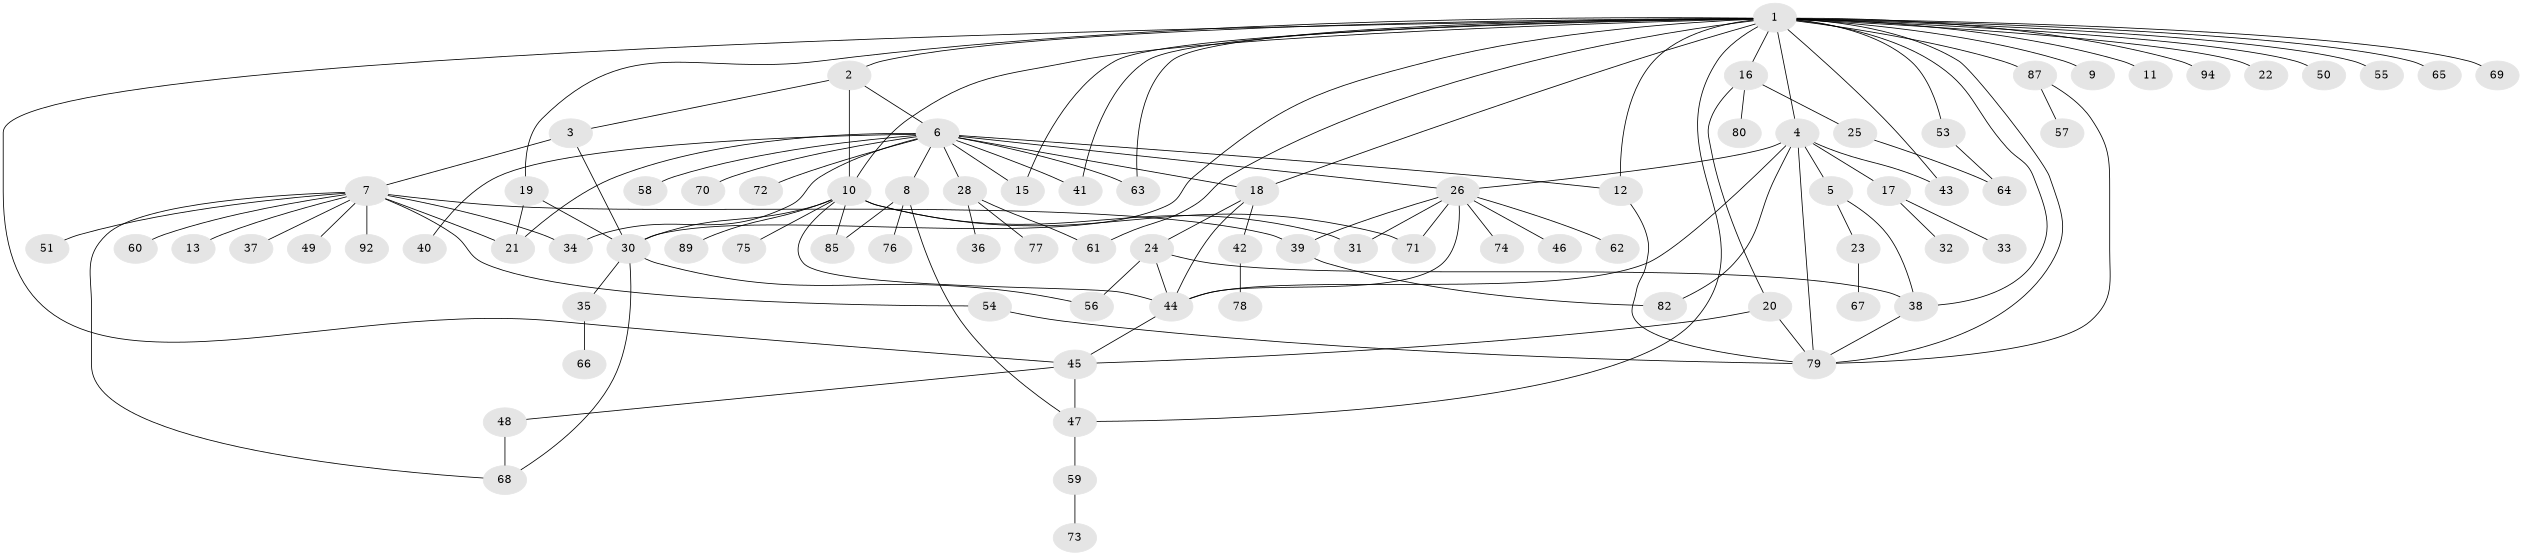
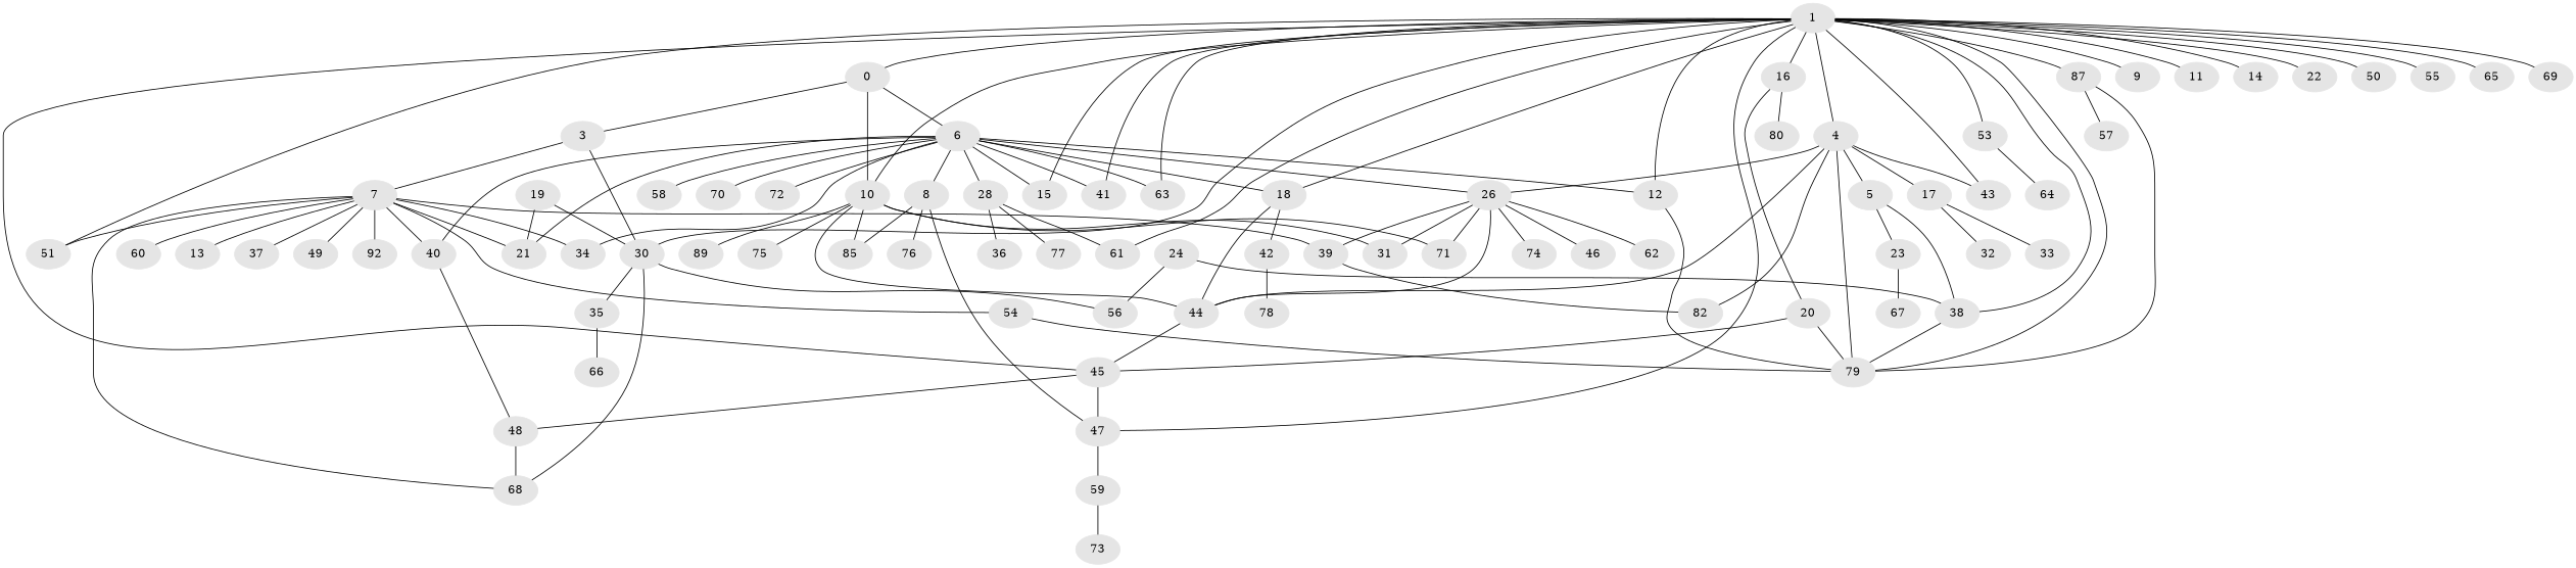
  graph {
    fontname="DejaVu Serif"
    node [color=gray90 fontname="DejaVu Serif" style=filled]
    edge [fontname="DejaVu Serif" weight=1.0]
    1
-   2
+   2 [label=0]
    4
    9
    10
    11
    12
-   14 [label=94]
+   14
    15
    16
    18
    19
    22
    n14 [label=87]
    30
    38
    41
    43
    45
    47
    50
    53
    55
    61
    63
    65
    69
    79
    3
    6
    5
    17
    26
    44
    82
    n36 [label=85]
    n37 [label=89]
    31
    71
    75
    20
-   25
    80
    24
    42
    21
    57
    68
    56
    35
    48
    59
    64
    7
    8
    28
    34
    40
    58
    70
    72
    13
    37
    39
    49
    51
    n67 [label=92]
    54
    60
    23
    32
    33
    46
    62
    74
    67
    76
    36
    77
    78
    66
    73
    1 -- 2
    1 -- 4
    1 -- 9
    1 -- 10
    1 -- 11
    1 -- 12
    1 -- 14
    1 -- 15
    1 -- 16
    1 -- 18
-   1 -- 19
+   1 -- 51
    1 -- 22
    1 -- n14
    1 -- 30
    1 -- 38
    1 -- 41
    1 -- 43
    1 -- 45
    1 -- 47
    1 -- 50
    1 -- 53
    1 -- 55
    1 -- 61
    1 -- 63
    1 -- 65
    1 -- 69
    1 -- 79
    2 -- 10
    2 -- 3
    2 -- 6 [weight=2.0]
    4 -- 43
    4 -- 79
    4 -- 5
    4 -- 17
    4 -- 26
    4 -- 44
    4 -- 82
-   10 -- 30
    10 -- 44 [weight=2.0]
    10 -- n36
    10 -- n37
    10 -- 31
    10 -- 71
    10 -- 75
    12 -- 79
    16 -- 20
-   16 -- 25
    16 -- 80
    18 -- 44 [weight=2.0]
-   18 -- 24
    18 -- 42
    19 -- 30
    19 -- 21
    n14 -- 79
    n14 -- 57
    30 -- 68
    30 -- 56
    30 -- 35
    38 -- 79
    45 -- 47
    45 -- 48
    47 -- 59
    53 -- 64
    3 -- 30
    3 -- 7
    6 -- 12
    6 -- 15
    6 -- 18
    6 -- 41
    6 -- 63
    6 -- 26
    6 -- 21
    6 -- 8
    6 -- 28
    6 -- 34
    6 -- 40
    6 -- 58
    6 -- 70
    6 -- 72
    5 -- 38
    5 -- 23
    17 -- 32
    17 -- 33
    26 -- 44
    26 -- 31
    26 -- 71
    26 -- 39
    26 -- 46
    26 -- 62
    26 -- 74
    44 -- 45
    20 -- 45
    20 -- 79
-   25 -- 64
    24 -- 38
-   24 -- 44
    24 -- 56
    42 -- 78
    35 -- 66
    48 -- 68
    59 -- 73
    7 -- 21
    7 -- 68
    7 -- 34
+   7 -- 40
    7 -- 13
    7 -- 37
    7 -- 39
    7 -- 49
    7 -- 51
    7 -- n67
    7 -- 54
    7 -- 60
    8 -- 47
    8 -- n36
    8 -- 76
    28 -- 61
    28 -- 36
    28 -- 77
+   40 -- 48
    39 -- 82
    54 -- 79
    23 -- 67
  }
